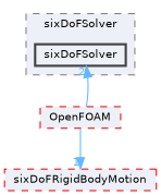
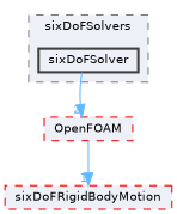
  digraph {
    compound=true
    node [color=red fillcolor="#edf0f7" fontname=Helvetica fontsize=10 shape=box style="filled,dashed"]
    edge [color=steelblue1 fontcolor=steelblue1 fontname=Helvetica fontsize=10 labeldistance=1.5 labelfontname=Helvetica labelfontsize=10]
    n1 [color=grey25 height=0.2 label=sixDoFSolver style="filled,bold" width=0.4]
    n2 [height=0.2 label=OpenFOAM width=0.4]
    n3 [height=0.2 label=sixDoFRigidBodyMotion width=0.4]
    subgraph cluster_1 {
      bgcolor="#edf0f7"
      fontname=Helvetica
      fontsize=10
-     label=sixDoFSolver
+     label=sixDoFSolvers
      pencolor=grey50
      style="filled,dashed"
      n1
    }
-   n2 -> n1 [headlabel=2]
+   n1 -> n2 [headlabel=2]
    n2 -> n3 [headlabel=1]
  }
